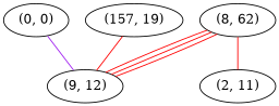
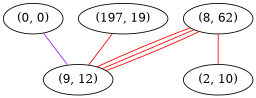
  graph {
    edge [color=red weight=1]
    "(0, 0)"
    "(9, 12)"
-   "(197, 19)" [label="(157, 19)"]
+   "(197, 19)"
    n4 [label="(8, 62)"]
-   "(2, 10)" [label="(2, 11)"]
+   "(2, 10)"
    "(0, 0)" -- "(9, 12)" [color=purple weight=4]
    "(197, 19)" -- "(9, 12)"
    n4 -- "(9, 12)"
    n4 -- "(9, 12)"
    n4 -- "(9, 12)"
    n4 -- "(2, 10)"
  }
